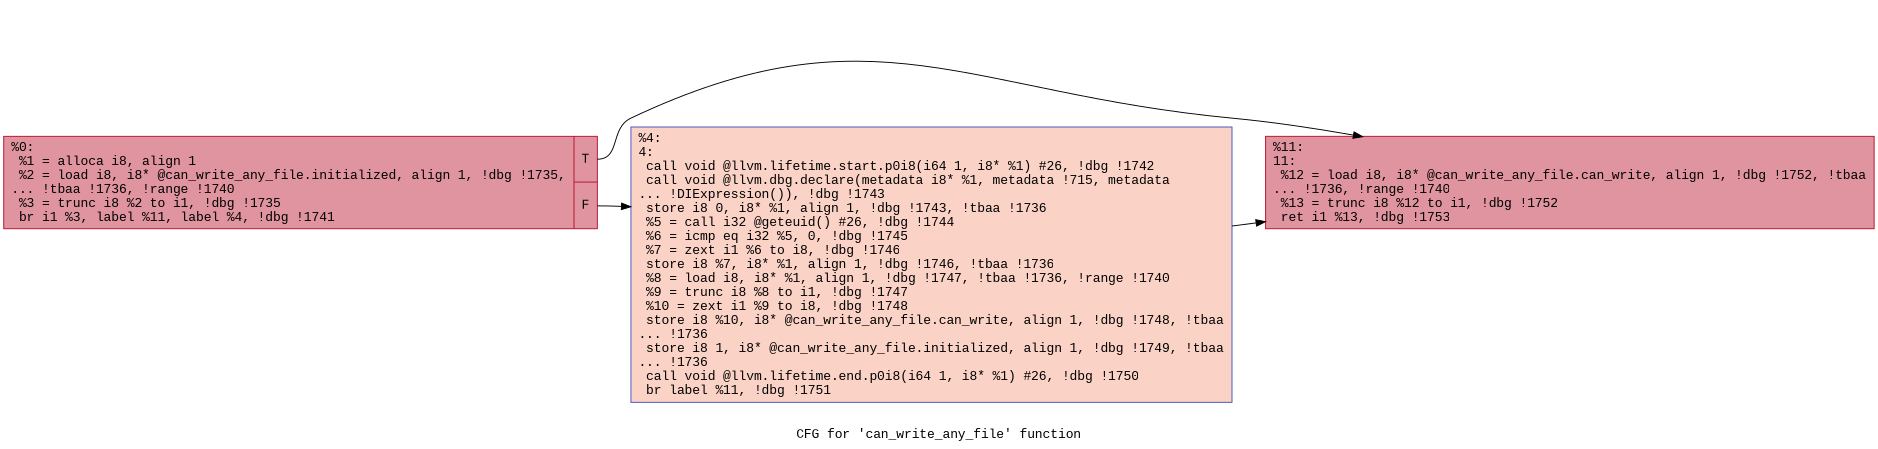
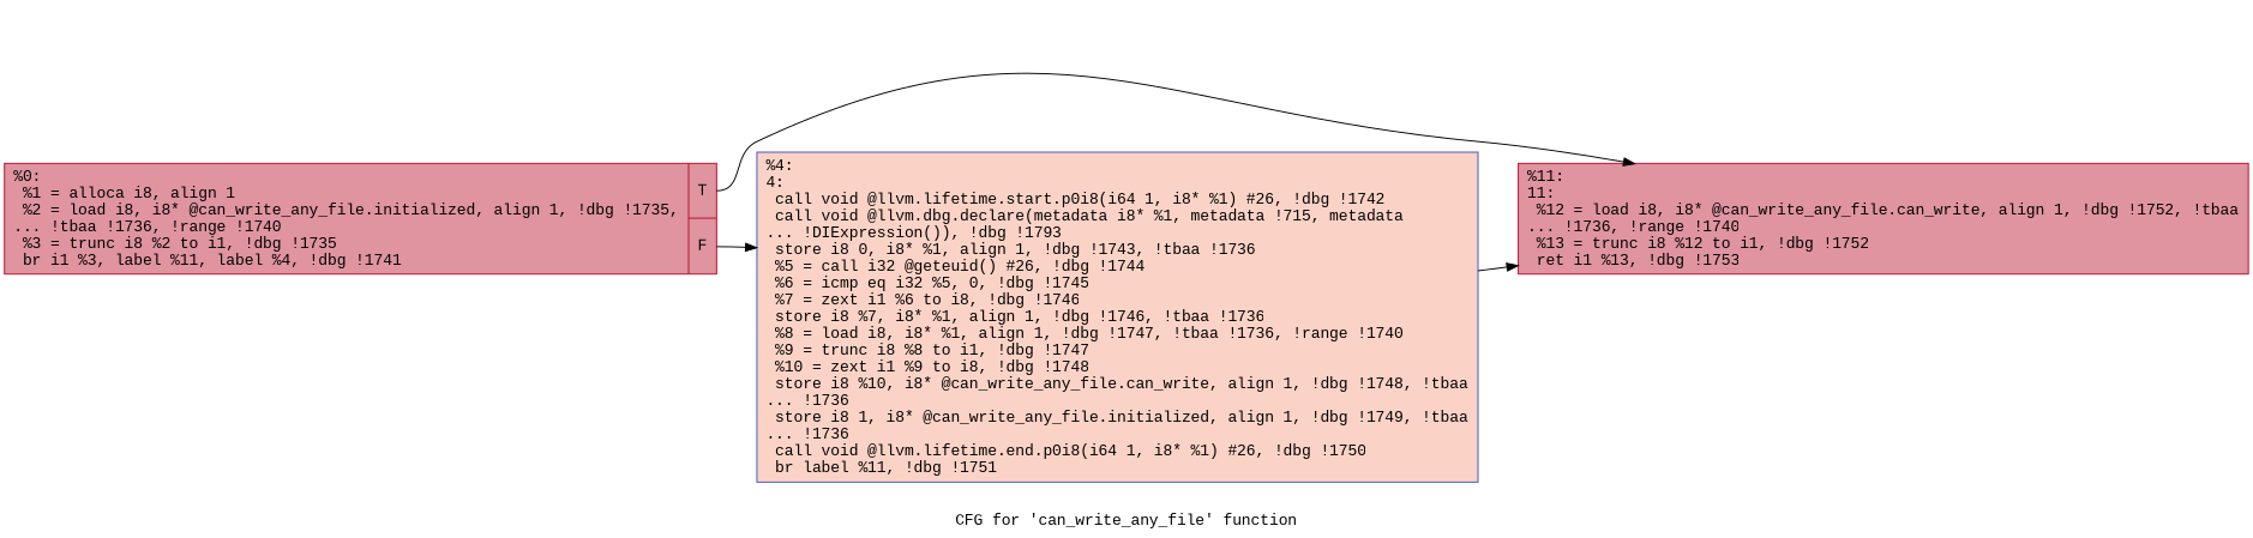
  digraph {
    label="CFG for 'can_write_any_file' function"
    rankdir=LR
    fontname="Liberation Mono"
    node [color="#b70d28ff" fillcolor="#b70d2870" shape=record style=filled fontname="Liberation Mono"]
    edge [fontname="Liberation Mono"]
    n1 [label="{%0:\l  %1 = alloca i8, align 1\l  %2 = load i8, i8* @can_write_any_file.initialized, align 1, !dbg !1735,\l... !tbaa !1736, !range !1740\l  %3 = trunc i8 %2 to i1, !dbg !1735\l  br i1 %3, label %11, label %4, !dbg !1741\l|{<s0>T|<s1>F}}"]
    n2 [label="{%11:\l11:                                               \l  %12 = load i8, i8* @can_write_any_file.can_write, align 1, !dbg !1752, !tbaa\l... !1736, !range !1740\l  %13 = trunc i8 %12 to i1, !dbg !1752\l  ret i1 %13, !dbg !1753\l}"]
-   n3 [color="#3d50c3ff" fillcolor="#f59c7d70" label="{%4:\l4:                                                \l  call void @llvm.lifetime.start.p0i8(i64 1, i8* %1) #26, !dbg !1742\l  call void @llvm.dbg.declare(metadata i8* %1, metadata !715, metadata\l... !DIExpression()), !dbg !1743\l  store i8 0, i8* %1, align 1, !dbg !1743, !tbaa !1736\l  %5 = call i32 @geteuid() #26, !dbg !1744\l  %6 = icmp eq i32 %5, 0, !dbg !1745\l  %7 = zext i1 %6 to i8, !dbg !1746\l  store i8 %7, i8* %1, align 1, !dbg !1746, !tbaa !1736\l  %8 = load i8, i8* %1, align 1, !dbg !1747, !tbaa !1736, !range !1740\l  %9 = trunc i8 %8 to i1, !dbg !1747\l  %10 = zext i1 %9 to i8, !dbg !1748\l  store i8 %10, i8* @can_write_any_file.can_write, align 1, !dbg !1748, !tbaa\l... !1736\l  store i8 1, i8* @can_write_any_file.initialized, align 1, !dbg !1749, !tbaa\l... !1736\l  call void @llvm.lifetime.end.p0i8(i64 1, i8* %1) #26, !dbg !1750\l  br label %11, !dbg !1751\l}"]
+   n3 [color="#3d50c3ff" fillcolor="#f59c7d70" label="{%4:\l4:                                                \l  call void @llvm.lifetime.start.p0i8(i64 1, i8* %1) #26, !dbg !1742\l  call void @llvm.dbg.declare(metadata i8* %1, metadata !715, metadata\l... !DIExpression()), !dbg !1793\l  store i8 0, i8* %1, align 1, !dbg !1743, !tbaa !1736\l  %5 = call i32 @geteuid() #26, !dbg !1744\l  %6 = icmp eq i32 %5, 0, !dbg !1745\l  %7 = zext i1 %6 to i8, !dbg !1746\l  store i8 %7, i8* %1, align 1, !dbg !1746, !tbaa !1736\l  %8 = load i8, i8* %1, align 1, !dbg !1747, !tbaa !1736, !range !1740\l  %9 = trunc i8 %8 to i1, !dbg !1747\l  %10 = zext i1 %9 to i8, !dbg !1748\l  store i8 %10, i8* @can_write_any_file.can_write, align 1, !dbg !1748, !tbaa\l... !1736\l  store i8 1, i8* @can_write_any_file.initialized, align 1, !dbg !1749, !tbaa\l... !1736\l  call void @llvm.lifetime.end.p0i8(i64 1, i8* %1) #26, !dbg !1750\l  br label %11, !dbg !1751\l}"]
    n1 -> n2 [tailport=s0]
    n1 -> n3 [tailport=s1]
    n3 -> n2
  }
